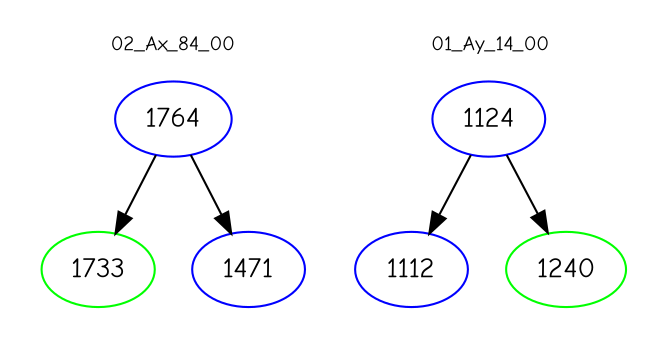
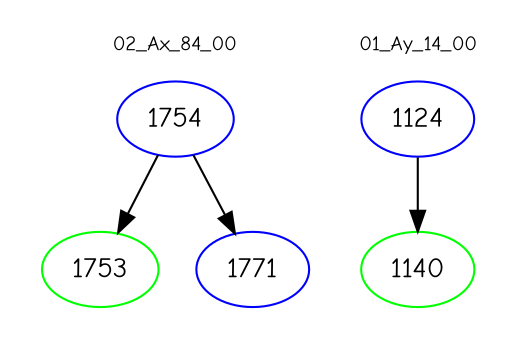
  digraph {
    fontname="Comic Neue"
    node [color=blue fontname="Comic Neue"]
    edge [color=black fontname="Comic Neue"]
-   n1 [label=1764]
-   n2 [color=green label=1733]
-   n3 [label=1471]
+   n1 [label=1754]
+   n2 [color=green label=1753]
+   n3 [label=1771]
    n4 [label=1124]
-   n5 [label=1112]
-   n6 [color=green label=1240]
+   n6 [color=green label=1140]
    subgraph cluster_1 {
      color=white
      fontsize=10
      label="02_Ax_84_00"
      n1
      n2
      n3
    }
    subgraph cluster_2 {
      color=white
      fontsize=10
      label="01_Ay_14_00"
      n4
-     n5
      n6
    }
    n1 -> n2
    n1 -> n3
-   n4 -> n5
    n4 -> n6
  }
